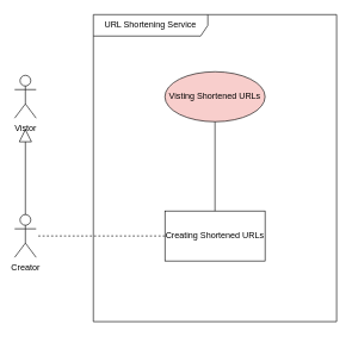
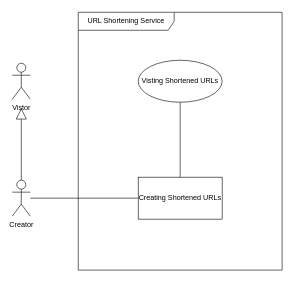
  <mxCell id="0" />
  <mxCell id="1" parent="0" />
  <mxCell id="2" value="URL Shortening Service" style="shape=umlFrame;whiteSpace=wrap;html=1;pointerEvents=0;recursiveResize=0;container=1;collapsible=0;width=160;" vertex="1" parent="1"><mxGeometry x="130" y="20" width="340" height="430" as="geometry" /></mxCell>
- <mxCell id="3" value="Visting Shortened URLs" style="ellipse;whiteSpace=wrap;html=1;fillColor=#f8cecc;" vertex="1" parent="2"><mxGeometry x="100" y="80" width="140" height="70" as="geometry" /></mxCell>
+ <mxCell id="3" value="Visting Shortened URLs" style="ellipse;whiteSpace=wrap;html=1;" vertex="1" parent="2"><mxGeometry x="100" y="80" width="140" height="70" as="geometry" /></mxCell>
  <mxCell id="4" value="Creating Shortened URLs" style="whiteSpace=wrap;html=1;rounded=0;" vertex="1" parent="2"><mxGeometry x="100" y="275" width="140" height="70" as="geometry" /></mxCell>
  <mxCell id="5" value="Vistor" style="shape=umlActor;verticalLabelPosition=bottom;verticalAlign=top;html=1;outlineConnect=0;" vertex="1" parent="1"><mxGeometry x="20" y="105" width="30" height="60" as="geometry" /></mxCell>
  <mxCell id="6" value="Creator" style="shape=umlActor;verticalLabelPosition=bottom;verticalAlign=top;html=1;outlineConnect=0;" vertex="1" parent="1"><mxGeometry x="20" y="300" width="30" height="60" as="geometry" /></mxCell>
  <mxCell id="7" value="" style="endArrow=block;endSize=16;endFill=0;html=1;rounded=0;exitX=0.5;exitY=0;exitDx=0;exitDy=0;exitPerimeter=0;" edge="1" parent="1" source="6"><mxGeometry width="160" relative="1" as="geometry"><mxPoint x="-10" y="250" as="sourcePoint" /><mxPoint x="35" y="180" as="targetPoint" /><mxPoint as="offset" /></mxGeometry></mxCell>
  <mxCell id="8" style="rounded=0;orthogonalLoop=1;jettySize=auto;html=1;endArrow=none;endFill=0;" edge="1" parent="1" source="3" target="4"><mxGeometry relative="1" as="geometry" /></mxCell>
- <mxCell id="9" style="rounded=0;orthogonalLoop=1;jettySize=auto;html=1;endArrow=none;endFill=0;dashed=1;" edge="1" parent="1" source="4" target="6"><mxGeometry relative="1" as="geometry" /></mxCell>
+ <mxCell id="9" style="rounded=0;orthogonalLoop=1;jettySize=auto;html=1;endArrow=none;endFill=0;" edge="1" parent="1" source="4" target="6"><mxGeometry relative="1" as="geometry" /></mxCell>
